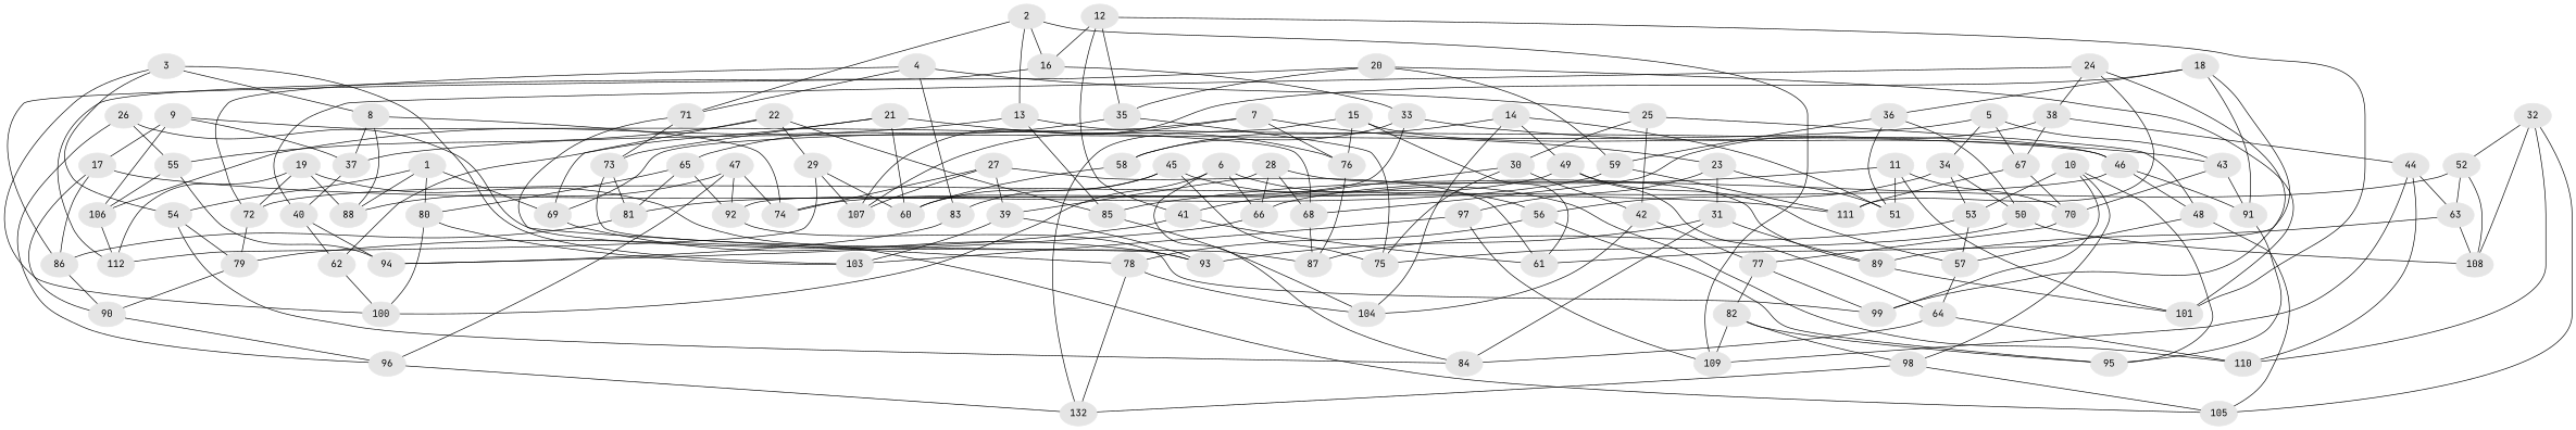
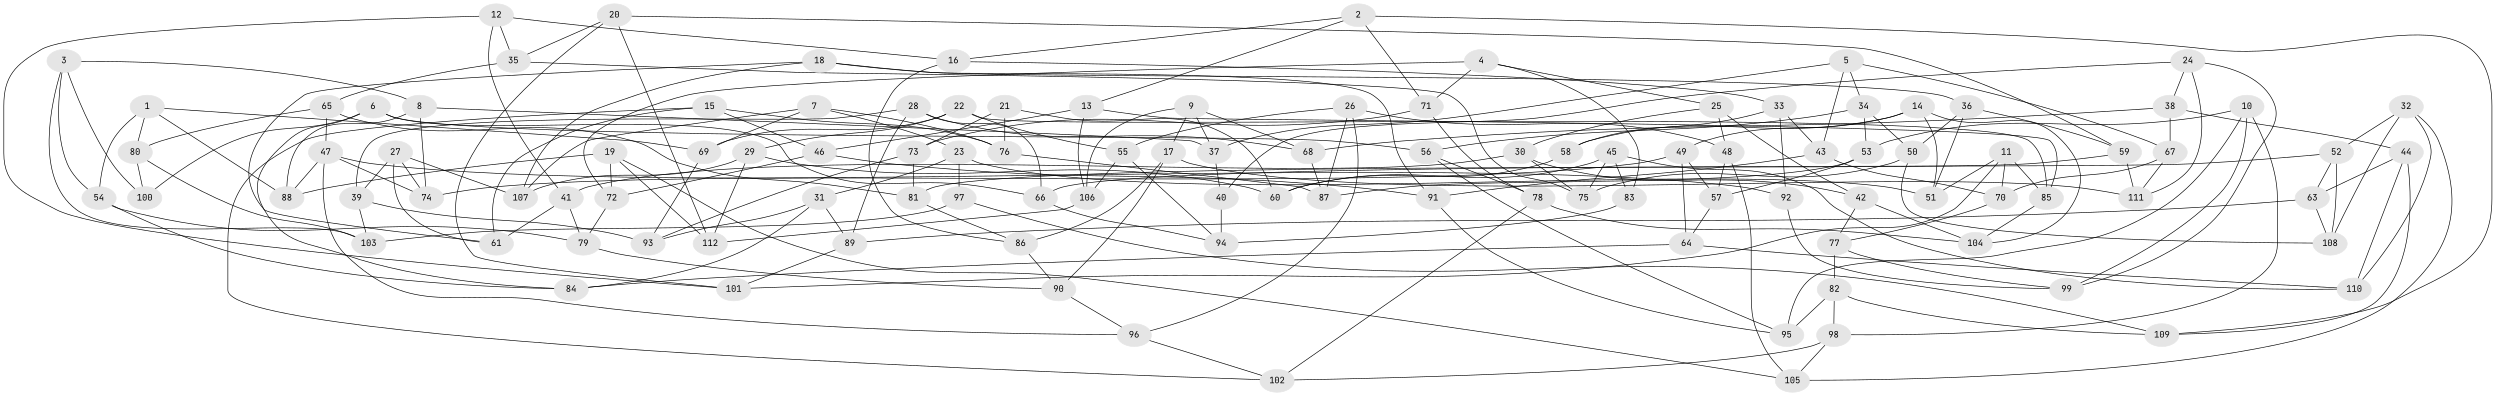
  graph {
    fontname="JetBrains Mono"
    node [color=gray90 fontname="JetBrains Mono" style=filled]
    edge [fontname="JetBrains Mono"]
    1
    54
    69
    80
    88
    84
    79
    93
    100
    103
    2
    13
    16
    71
    109
    106
    85
    46
    33
    86
    73
    78
    3
    8
    37
    74
    4
    25
    72
    83
    30
    42
    48
    94
    5
    34
    43
    67
    56
    53
    50
    40
    70
    91
    111
    6
    66
    95
    7
    23
    76
    107
    51
    31
    97
    87
    9
    17
    68
    90
    112
    10
    98
    99
    57
-   102 [label=132]
+   102
    105
    11
    101
    77
    104
    12
    35
    41
    75
    65
    61
    14
    49
    58
    64
    60
    15
    92
    96
    18
    36
    59
    19
    20
    81
    21
-   62
    22
    29
    55
    89
    24
    38
    44
    26
    27
    39
    28
    32
    52
    108
    110
    63
    82
    45
    47
    1 -- 54
    1 -- 69
    1 -- 80
    1 -- 88
    54 -- 84
    54 -- 79
    69 -- 93
    80 -- 100
    80 -- 103
    79 -- 90
    2 -- 13
    2 -- 16
    2 -- 71
    2 -- 109
    13 -- 106
    13 -- 85
    13 -- 46
    16 -- 33
    16 -- 86
    71 -- 73
    71 -- 78
    106 -- 112
    85 -- 104
    46 -- 72
    46 -- 91
    33 -- 43
    33 -- 58
    33 -- 92
    86 -- 90
    73 -- 93
    73 -- 81
    78 -- 102
    78 -- 104
    3 -- 54
    3 -- 100
    3 -- 103
    3 -- 8
    8 -- 88
    8 -- 37
    8 -- 74
    37 -- 40
    4 -- 71
    4 -- 25
    4 -- 72
    4 -- 83
    25 -- 30
    25 -- 42
    25 -- 48
    72 -- 79
    83 -- 94
    30 -- 42
    30 -- 41
    30 -- 75
    42 -- 77
    42 -- 104
    48 -- 57
    48 -- 105
    5 -- 37
    5 -- 34
    5 -- 43
    5 -- 67
    34 -- 56
    34 -- 53
    34 -- 50
    43 -- 70
    43 -- 91
    67 -- 70
    67 -- 111
    56 -- 78
    56 -- 95
    53 -- 87
    53 -- 57
    50 -- 75
    50 -- 108
    40 -- 94
-   40 -- 62
    70 -- 77
    91 -- 95
    6 -- 84
    6 -- 100
    6 -- 56
    6 -- 66
    66 -- 94
    7 -- 69
    7 -- 23
    7 -- 76
    7 -- 107
    23 -- 51
    23 -- 31
    23 -- 97
    76 -- 87
    31 -- 84
    31 -- 93
    31 -- 89
    97 -- 103
    97 -- 109
    9 -- 106
    9 -- 37
    9 -- 17
    9 -- 68
    17 -- 86
    17 -- 111
    17 -- 90
    68 -- 87
    90 -- 96
    10 -- 53
    10 -- 95
    10 -- 98
    10 -- 99
    98 -- 102
    98 -- 105
    57 -- 64
    11 -- 85
    11 -- 70
    11 -- 51
    11 -- 101
    77 -- 99
    77 -- 82
    12 -- 16
    12 -- 101
    12 -- 35
    12 -- 41
    35 -- 75
    35 -- 65
    41 -- 79
    41 -- 61
    65 -- 80
-   65 -- 92
+   65 -- 47
    65 -- 81
    14 -- 51
    14 -- 104
    14 -- 49
    14 -- 58
    49 -- 74
    49 -- 57
    49 -- 64
    58 -- 60
    64 -- 84
    64 -- 110
    15 -- 46
    15 -- 76
    15 -- 102
    15 -- 61
    92 -- 99
    96 -- 102
    18 -- 91
    18 -- 107
    18 -- 61
    18 -- 36
    36 -- 50
    36 -- 51
    36 -- 59
    59 -- 111
    59 -- 81
    19 -- 88
    19 -- 72
    19 -- 112
    19 -- 105
    20 -- 112
    20 -- 101
    20 -- 35
    20 -- 59
    81 -- 86
    21 -- 73
    21 -- 76
    21 -- 60
-   21 -- 62
-   62 -- 100
    22 -- 69
    22 -- 85
    22 -- 29
    22 -- 55
    29 -- 107
    29 -- 112
    29 -- 60
    55 -- 106
    55 -- 94
    89 -- 101
    24 -- 40
    24 -- 111
    24 -- 99
    24 -- 38
    38 -- 67
    38 -- 68
    38 -- 44
    44 -- 109
    44 -- 110
    44 -- 63
-   46 -- 48
+   26 -- 48
    26 -- 87
    26 -- 96
    26 -- 55
    27 -- 74
    27 -- 107
    27 -- 61
    27 -- 39
    39 -- 93
    39 -- 103
    28 -- 66
    28 -- 68
    28 -- 89
    28 -- 39
    32 -- 105
    32 -- 52
    32 -- 108
    32 -- 110
    52 -- 66
    52 -- 108
    52 -- 63
    63 -- 89
    63 -- 108
    82 -- 109
    82 -- 95
    82 -- 98
    45 -- 83
    45 -- 75
    45 -- 60
    45 -- 110
    47 -- 88
    47 -- 74
    47 -- 92
    47 -- 96
  }
